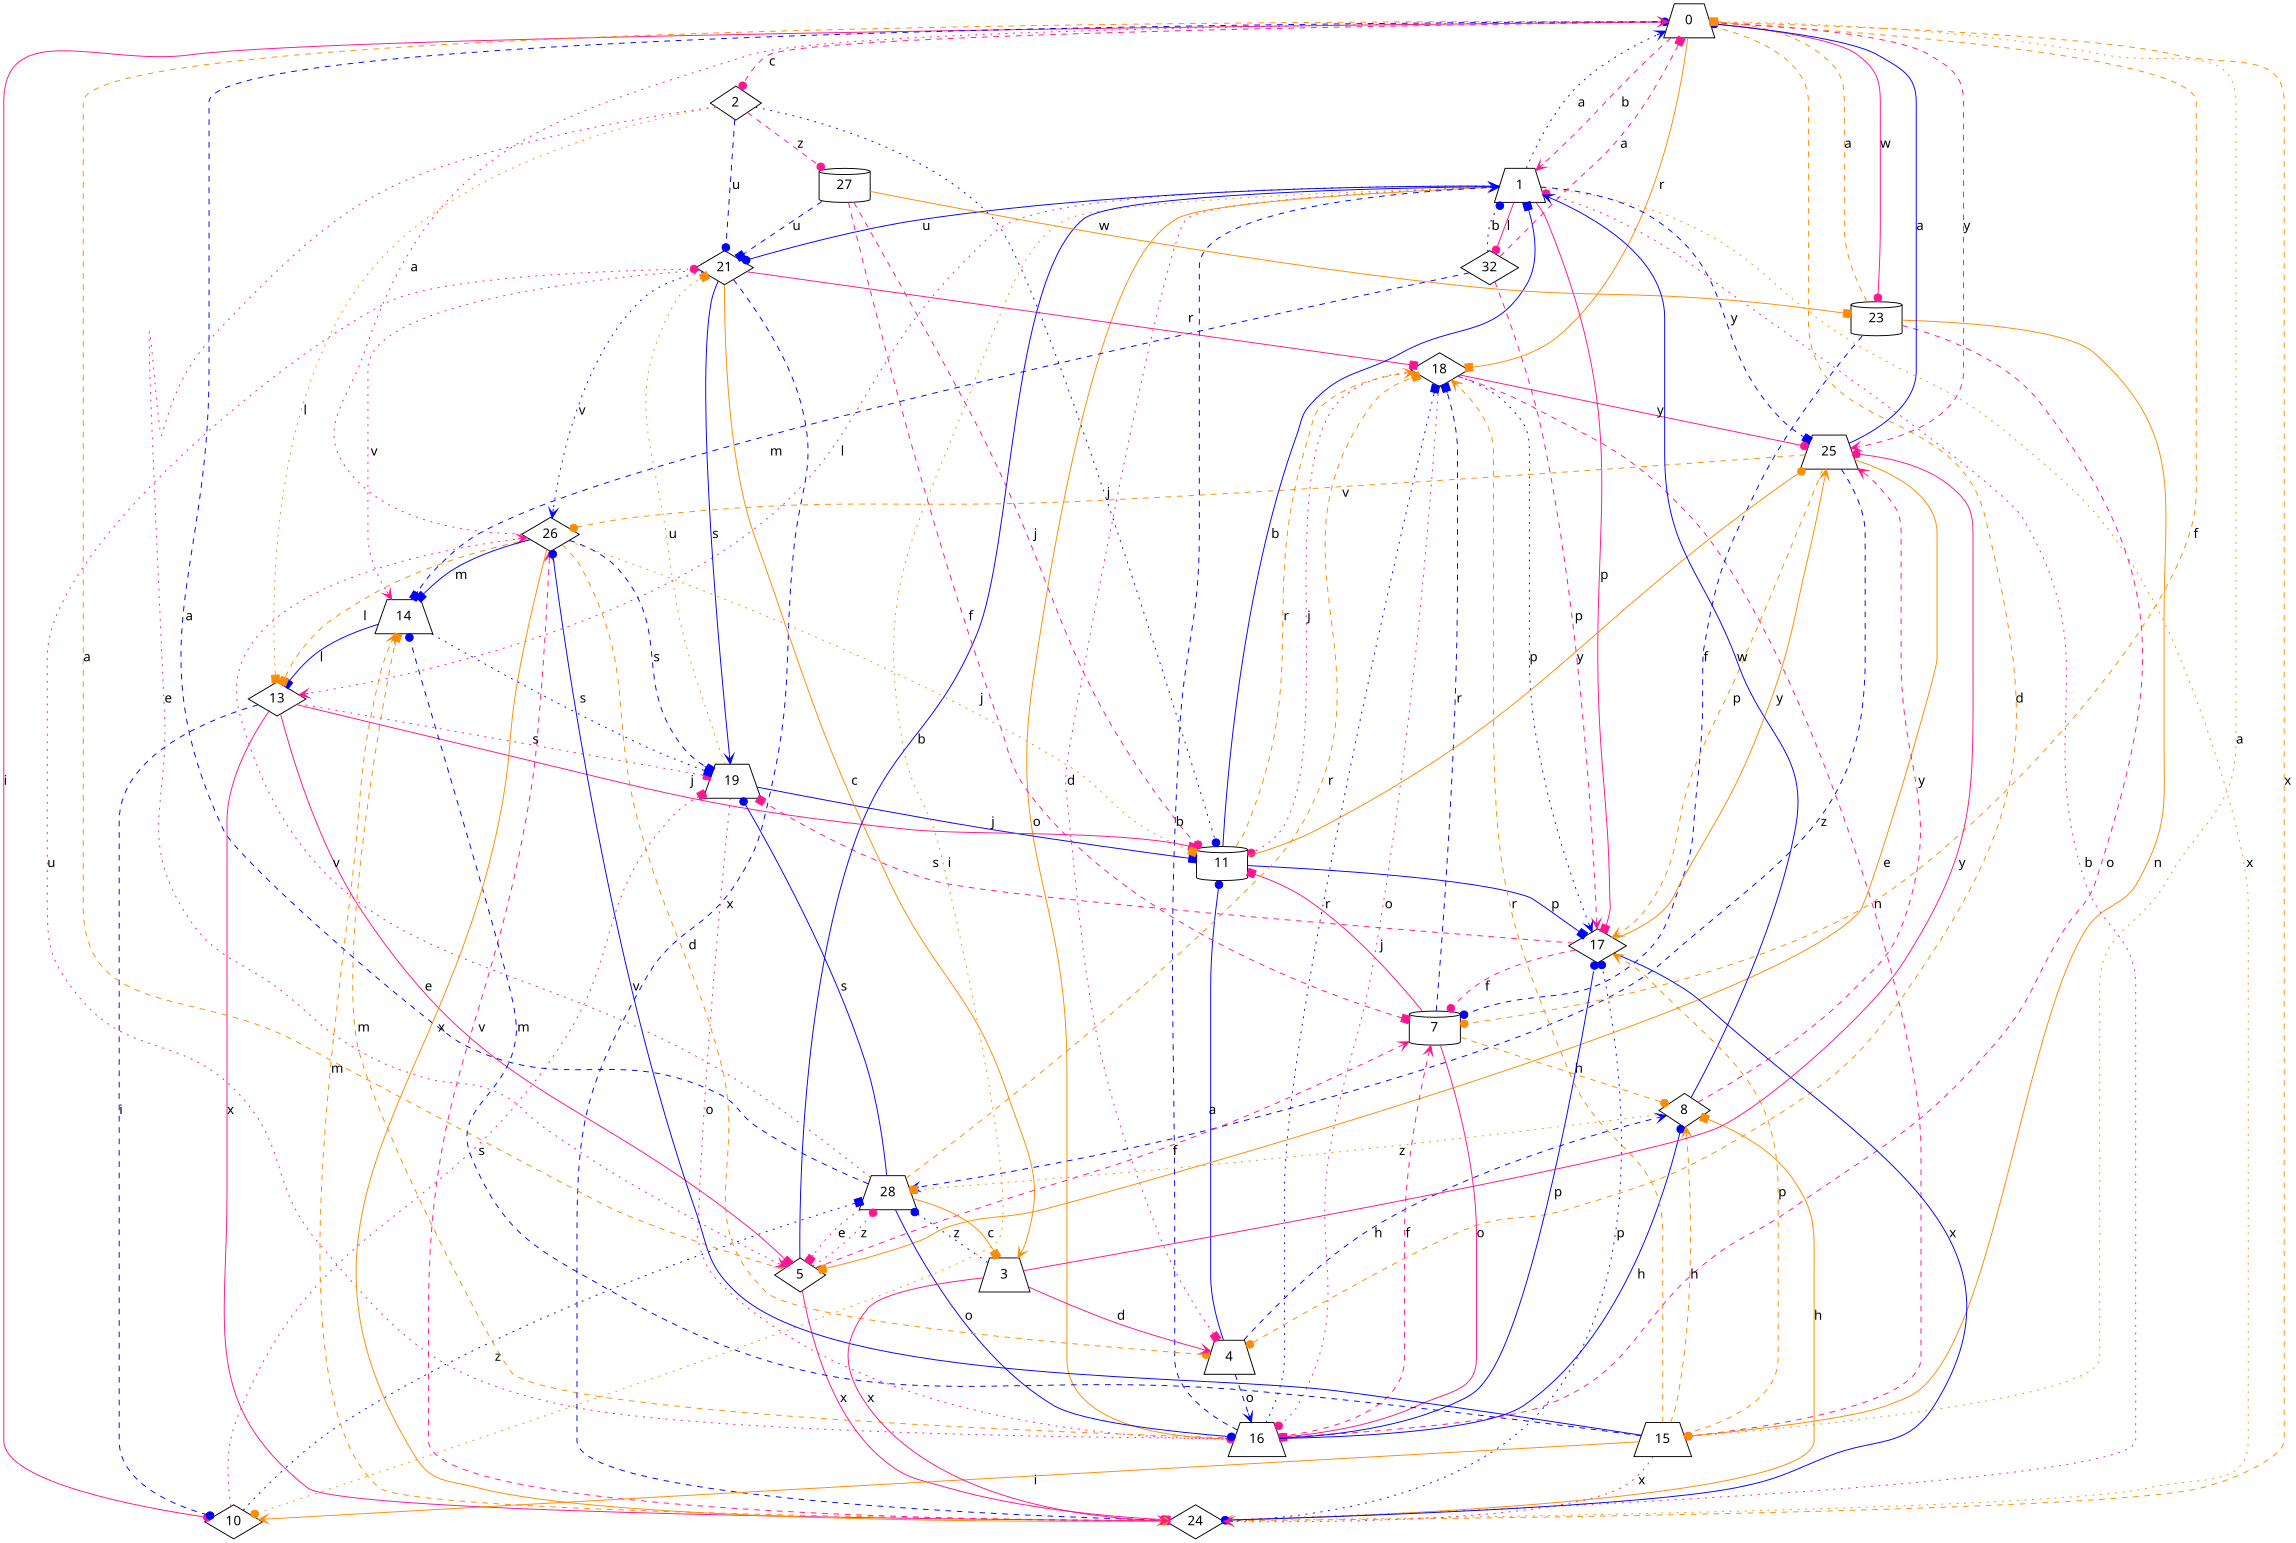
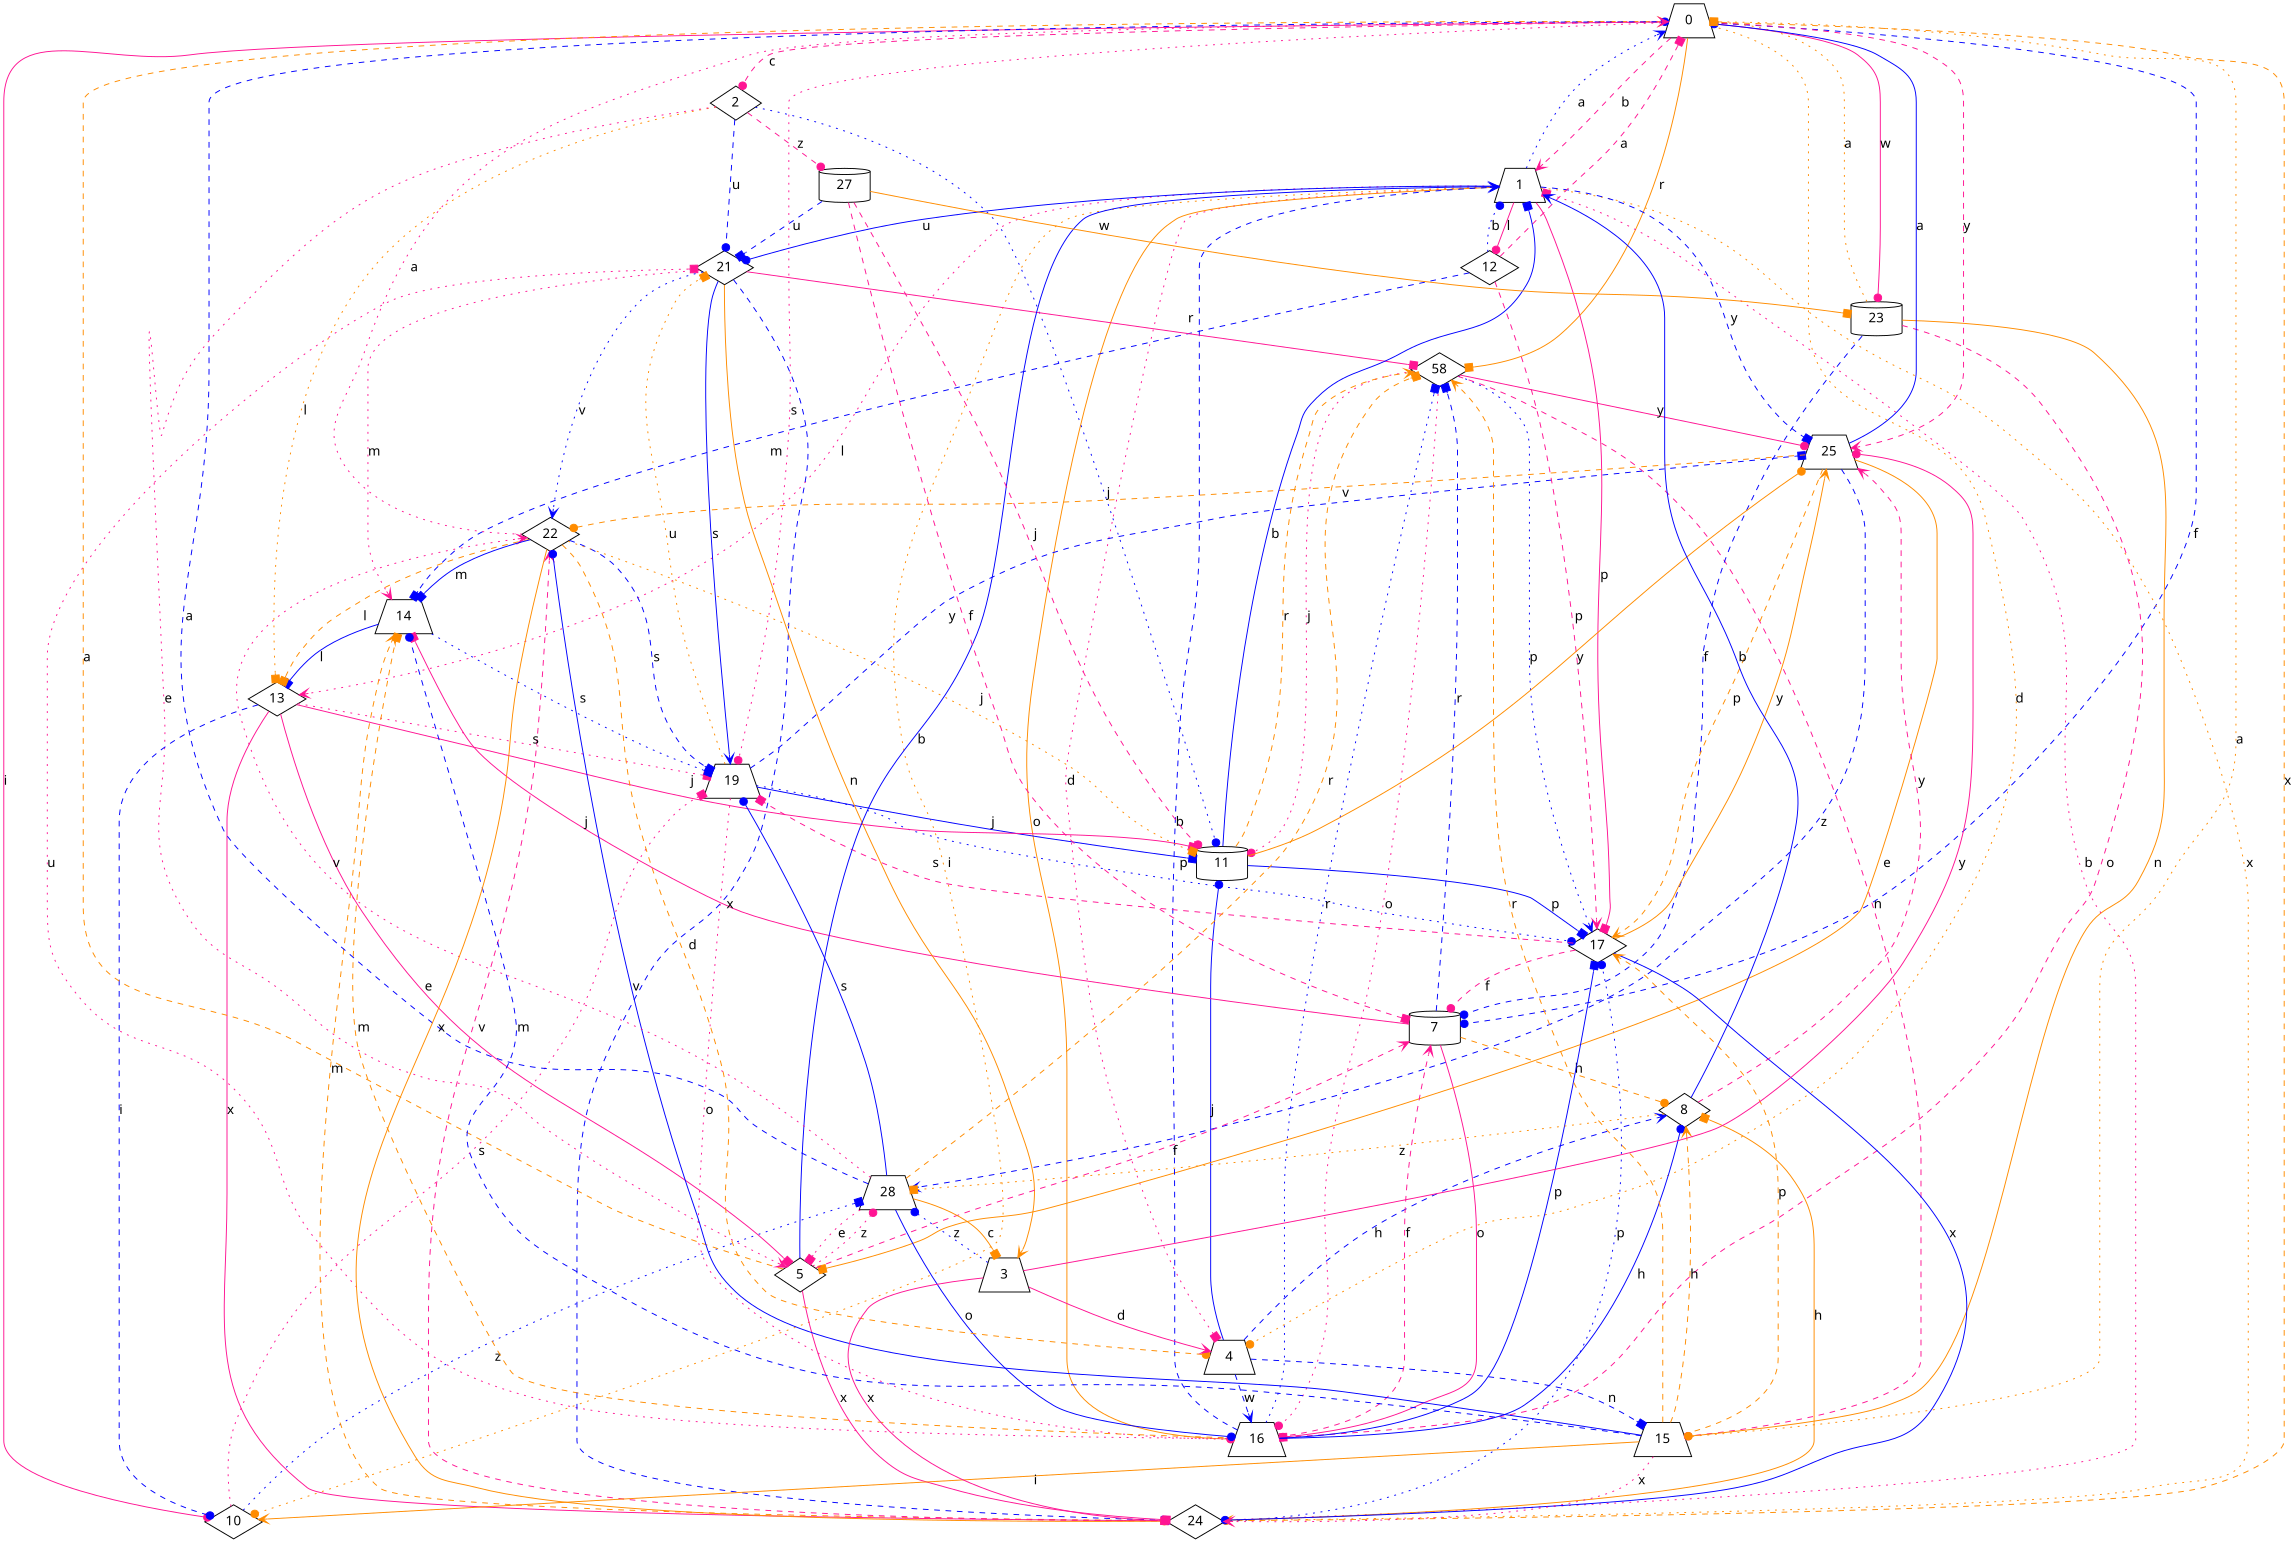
  strict digraph {
    fontname="Noto Sans"
    node [fontname="Noto Sans" shape=diamond]
    edge [arrowhead=box color=deeppink fontname="Noto Sans" style=dashed]
    0 [shape=trapezium]
    1 [shape=trapezium]
    2
    4 [shape=trapezium]
    7 [shape=cylinder]
    10
-   18
+   18 [label=58]
    19 [shape=trapezium]
    23 [shape=cylinder]
    24
    25 [shape=trapezium]
-   12 [label=32]
+   12
    13
    16 [shape=trapezium]
    17
    21
    n17 [label=5]
    11 [shape=cylinder]
    27 [shape=cylinder]
    8
    15 [shape=trapezium]
    28 [shape=trapezium]
    14 [shape=trapezium]
-   22 [label=26]
+   22
    3 [shape=trapezium]
    0 -> 1 [arrowhead=vee label=b]
    0 -> 2 [arrowhead=dot label=c]
-   0 -> 4 [arrowhead=dot color=darkorange label=d]
-   0 -> 7 [arrowhead=dot color=darkorange label=f]
+   0 -> 4 [arrowhead=dot color=darkorange label=d style=dotted]
+   0 -> 7 [arrowhead=dot color=blue label=f]
    0 -> 10 [arrowhead=dot label=i style=solid]
    0 -> 18 [color=darkorange label=r style=solid]
+   0 -> 19 [arrowhead=dot label=s style=dotted]
    0 -> 23 [arrowhead=dot label=w style=solid]
    0 -> 24 [arrowhead=dot color=darkorange label=x]
    0 -> 25 [arrowhead=vee label=y]
    1 -> 0 [arrowhead=vee color=blue label=a style=dotted]
    1 -> 4 [label=d style=dotted]
    1 -> 10 [arrowhead=dot color=darkorange label=i style=dotted]
    1 -> 24 [arrowhead=vee color=darkorange label=x style=dotted]
    1 -> 25 [color=blue label=y]
    1 -> 12 [arrowhead=dot label=l style=solid]
    1 -> 13 [arrowhead=vee label=l style=dotted]
    1 -> 16 [arrowhead=dot color=darkorange label=o style=solid]
    1 -> 17 [label=p style=solid]
    1 -> 21 [arrowhead=dot color=blue label=u style=solid]
    2 -> 13 [color=darkorange label=l style=dotted]
    2 -> 21 [arrowhead=dot color=blue label=u]
    2 -> n17 [arrowhead=vee label=e style=dotted]
    2 -> 11 [arrowhead=dot color=blue label=j style=dotted]
    2 -> 27 [arrowhead=dot label=z]
-   4 -> 16 [arrowhead=vee color=blue label=o]
-   4 -> 11 [arrowhead=dot color=blue label=a style=solid]
+   4 -> 16 [arrowhead=vee color=blue label=w]
+   4 -> 11 [arrowhead=dot color=blue label=j style=solid]
    4 -> 8 [arrowhead=vee color=blue label=h]
+   4 -> 15 [color=blue label=n]
    7 -> 18 [color=blue label=r]
    7 -> 16 [arrowhead=dot label=o style=solid]
-   7 -> 11 [label=j style=solid]
+   7 -> 14 [label=j style=solid]
    7 -> 8 [arrowhead=dot color=darkorange label=h]
    10 -> 19 [label=s style=dotted]
    10 -> 28 [color=blue label=z style=dotted]
    18 -> 25 [arrowhead=dot label=y style=solid]
    18 -> 16 [arrowhead=dot label=o style=dotted]
    18 -> 17 [arrowhead=vee color=blue label=p style=dotted]
    18 -> 11 [arrowhead=dot label=j style=dotted]
    18 -> 15 [arrowhead=dot label=n]
+   19 -> 25 [color=blue label=y]
    19 -> 16 [arrowhead=dot label=o style=dotted]
+   19 -> 17 [arrowhead=dot color=blue label=p style=dotted]
    19 -> 21 [color=darkorange label=u style=dotted]
    19 -> 11 [color=blue label=j style=solid]
-   23 -> 0 [color=darkorange label=a]
+   23 -> 0 [color=darkorange label=a style=dotted]
    23 -> 7 [arrowhead=dot color=blue label=f]
    23 -> 16 [label=o]
    23 -> 15 [arrowhead=dot color=darkorange label=n style=solid]
-   24 -> 1 [arrowhead=dot label=b style=dotted]
+   24 -> 1 [label=b style=dotted]
    24 -> 17 [arrowhead=dot color=blue label=p style=dotted]
    24 -> 8 [color=darkorange label=h style=solid]
    24 -> 14 [arrowhead=vee color=darkorange label=m]
    24 -> 22 [arrowhead=vee label=v]
    25 -> 0 [arrowhead=dot color=blue label=a style=solid]
    25 -> 17 [arrowhead=vee color=darkorange label=p]
    25 -> n17 [color=darkorange label=e style=solid]
    25 -> 28 [arrowhead=vee color=blue label=z]
    25 -> 22 [arrowhead=dot color=darkorange label=v]
    12 -> 0 [label=a]
    12 -> 1 [arrowhead=dot color=blue label=b style=dotted]
    12 -> 17 [arrowhead=vee label=p]
    12 -> 14 [color=blue label=m]
    13 -> 10 [arrowhead=dot color=blue label=i]
    13 -> 19 [label=s style=dotted]
    13 -> 24 [label=x style=solid]
    13 -> n17 [label=e style=solid]
    13 -> 11 [label=j style=solid]
    16 -> 1 [arrowhead=vee color=blue label=b]
    16 -> 7 [arrowhead=vee label=f]
    16 -> 18 [color=blue label=r style=dotted]
-   16 -> 17 [arrowhead=dot color=blue label=p style=solid]
-   16 -> 21 [arrowhead=dot label=u style=dotted]
+   16 -> 17 [color=blue label=p style=solid]
+   16 -> 21 [label=u style=dotted]
    16 -> 8 [arrowhead=dot color=blue label=h style=solid]
    16 -> 14 [color=darkorange label=m]
    17 -> 7 [arrowhead=dot label=f]
    17 -> 19 [label=s]
    17 -> 24 [arrowhead=dot color=blue label=x style=solid]
    17 -> 25 [arrowhead=vee color=darkorange label=y style=solid]
    21 -> 18 [label=r style=solid]
    21 -> 19 [arrowhead=vee color=blue label=s style=solid]
    21 -> 24 [color=blue label=x]
-   21 -> 14 [arrowhead=vee label=v style=dotted]
+   21 -> 14 [arrowhead=vee label=m style=dotted]
    21 -> 22 [arrowhead=vee color=blue label=v style=dotted]
-   21 -> 3 [arrowhead=vee color=darkorange label=c style=solid]
+   21 -> 3 [arrowhead=vee color=darkorange label=n style=solid]
    n17 -> 0 [arrowhead=vee color=darkorange label=a]
    n17 -> 1 [arrowhead=vee color=blue label=b style=solid]
    n17 -> 7 [arrowhead=vee label=f]
    n17 -> 24 [label=x style=solid]
    n17 -> 28 [arrowhead=dot label=z style=dotted]
    11 -> 1 [color=blue label=b style=solid]
    11 -> 18 [arrowhead=vee color=darkorange label=r]
    11 -> 25 [arrowhead=dot color=darkorange label=y style=solid]
    11 -> 17 [color=blue label=p style=solid]
    27 -> 7 [label=f]
    27 -> 23 [color=darkorange label=w style=solid]
    27 -> 21 [color=blue label=u]
    27 -> 11 [arrowhead=dot label=j]
-   8 -> 1 [arrowhead=vee color=blue label=w style=solid]
+   8 -> 1 [arrowhead=vee color=blue label=b style=solid]
    8 -> 25 [arrowhead=vee label=y]
    8 -> 28 [color=darkorange label=z style=dotted]
    15 -> 0 [color=darkorange label=a style=dotted]
    15 -> 10 [arrowhead=vee color=darkorange label=i style=solid]
    15 -> 18 [arrowhead=vee color=darkorange label=r]
    15 -> 24 [arrowhead=vee label=x style=dotted]
    15 -> 17 [arrowhead=vee color=darkorange label=p]
    15 -> 8 [arrowhead=vee color=darkorange label=h]
    15 -> 14 [arrowhead=dot color=blue label=m]
    15 -> 22 [arrowhead=dot color=blue label=v style=solid]
    28 -> 0 [arrowhead=dot color=blue label=a]
    28 -> 18 [color=darkorange label=r]
    28 -> 19 [arrowhead=dot color=blue label=s style=solid]
    28 -> 16 [arrowhead=dot color=blue label=o style=solid]
    28 -> n17 [label=e style=dotted]
    28 -> 22 [arrowhead=vee label=v style=dotted]
    28 -> 3 [color=darkorange label=c style=solid]
    14 -> 19 [color=blue label=s style=dotted]
    14 -> 13 [color=blue label=l style=solid]
    22 -> 0 [arrowhead=vee label=a style=dotted]
    22 -> 4 [arrowhead=dot color=darkorange label=d]
    22 -> 19 [color=blue label=s]
    22 -> 24 [arrowhead=dot color=darkorange label=x style=solid]
    22 -> 13 [color=darkorange label=l]
    22 -> 11 [color=darkorange label=j style=dotted]
    22 -> 14 [color=blue label=m style=solid]
    3 -> 4 [arrowhead=vee label=d style=solid]
-   3 -> 24 [arrowhead=vee label=x style=solid]
+   3 -> 24 [label=x style=solid]
    3 -> 25 [arrowhead=dot label=y style=solid]
    3 -> 28 [arrowhead=dot color=blue label=z style=dotted]
  }
